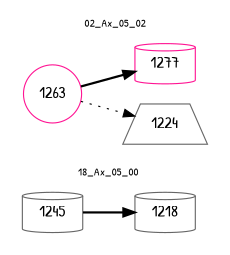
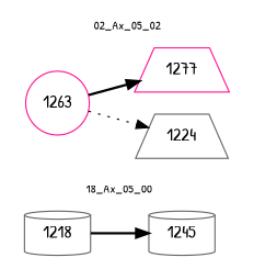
  digraph {
    fontname="Patrick Hand"
    rankdir=LR
    node [color=gray40 fontname="Patrick Hand" shape=cylinder]
    edge [color=black fontname="Patrick Hand" style=bold]
    n1 [label=1245]
    n2 [label=1218]
    n3 [color=deeppink label=1263 shape=circle]
    n4 [label=1224 shape=trapezium]
-   n5 [color=deeppink label=1277]
+   n5 [color=deeppink label=1277 shape=trapezium]
    subgraph cluster_1 {
      color=white
      fontsize=10
      label="18_Ax_05_00"
      n1
      n2
    }
    subgraph cluster_2 {
      color=white
      fontsize=10
      label="02_Ax_05_02"
      n3
      n4
      n5
    }
-   n1 -> n2
+   n2 -> n1
    n3 -> n4 [style=dotted]
    n3 -> n5
  }
